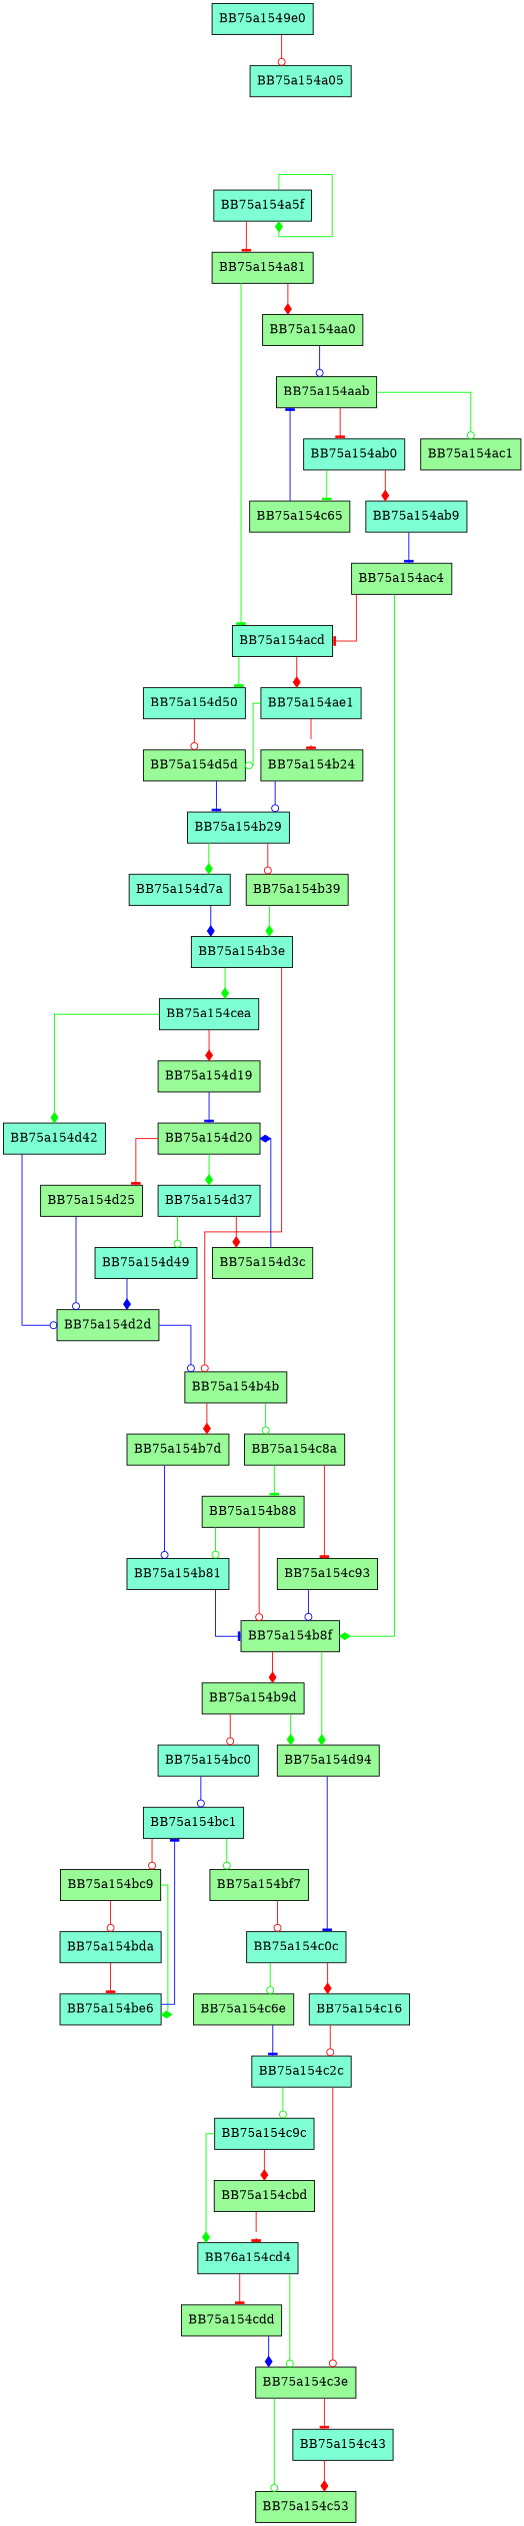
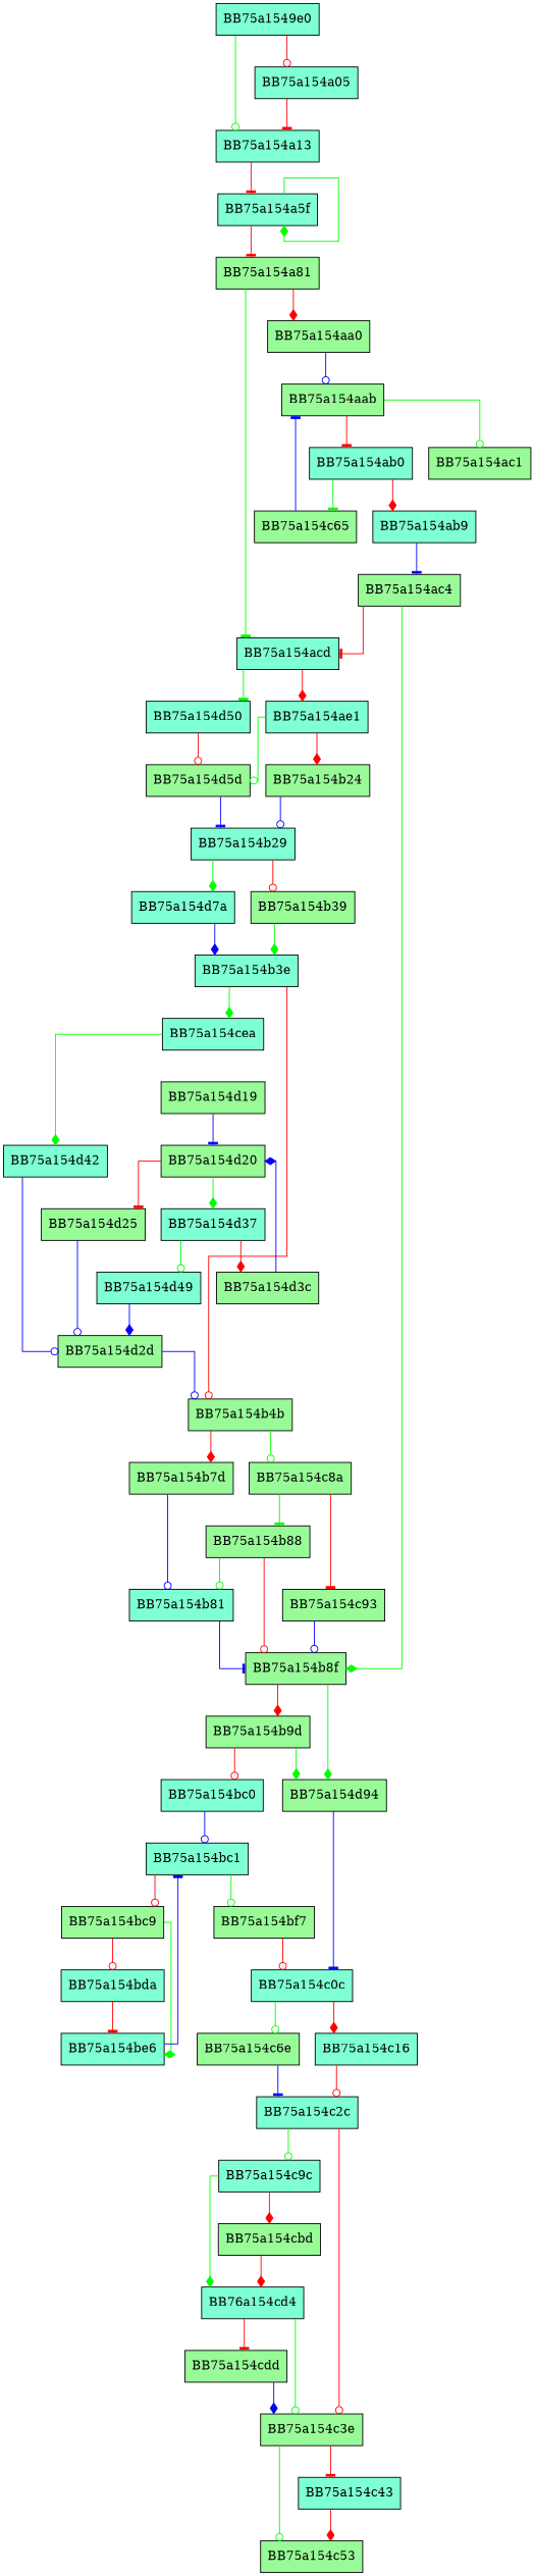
  digraph {
    splines=ortho
    node [fillcolor=palegreen shape=box style=filled]
    edge [arrowhead=odot color=red]
    BB75a1549e0 [fillcolor=aquamarine]
+   BB75a154a13 [fillcolor=aquamarine]
    BB75a154a05 [fillcolor=aquamarine]
    BB75a154a5f [fillcolor=aquamarine]
    BB75a154a81
    BB75a154acd [fillcolor=aquamarine]
    BB75a154aa0
    BB75a154d50 [fillcolor=aquamarine]
    BB75a154ae1 [fillcolor=aquamarine]
    BB75a154aab
    BB75a154d5d
    BB75a154b24
    BB75a154ac1
    BB75a154ab0 [fillcolor=aquamarine]
    BB75a154c65
    BB75a154ab9 [fillcolor=aquamarine]
    BB75a154ac4
    BB75a154b8f
    BB75a154d94
    BB75a154b9d
    BB75a154c0c [fillcolor=aquamarine]
    BB75a154bc0 [fillcolor=aquamarine]
    BB75a154b29 [fillcolor=aquamarine]
    BB75a154d7a [fillcolor=aquamarine]
    BB75a154b39
    BB75a154b3e [fillcolor=aquamarine]
    BB75a154cea [fillcolor=aquamarine]
    BB75a154b4b
    BB75a154d42 [fillcolor=aquamarine]
    BB75a154d19
    BB75a154c8a
    BB75a154b7d
    BB75a154d2d
    BB75a154d20
    BB75a154b88
    BB75a154c93
    BB75a154b81 [fillcolor=aquamarine]
    BB75a154c6e
    BB75a154c16 [fillcolor=aquamarine]
    n40 [fillcolor=aquamarine label=BB75a154bc1]
    BB75a154bf7
    BB75a154bc9
    BB75a154be6 [fillcolor=aquamarine]
    BB75a154bda [fillcolor=aquamarine]
    BB75a154c2c [fillcolor=aquamarine]
    BB75a154c9c [fillcolor=aquamarine]
    BB75a154c3e
    n48 [fillcolor=aquamarine label=BB76a154cd4]
    BB75a154cbd
    BB75a154c53
    BB75a154c43 [fillcolor=aquamarine]
    BB75a154cdd
    BB75a154d37 [fillcolor=aquamarine]
    BB75a154d25
    BB75a154d49 [fillcolor=aquamarine]
    BB75a154d3c
+   BB75a1549e0 -> BB75a154a13 [color=green]
    BB75a1549e0 -> BB75a154a05
+   BB75a154a13 -> BB75a154a5f [arrowhead=tee]
+   BB75a154a05 -> BB75a154a13 [arrowhead=tee]
    BB75a154a5f -> BB75a154a5f [arrowhead=diamond color=green]
    BB75a154a5f -> BB75a154a81 [arrowhead=tee]
    BB75a154a81 -> BB75a154acd [arrowhead=tee color=green]
    BB75a154a81 -> BB75a154aa0 [arrowhead=diamond]
    BB75a154acd -> BB75a154d50 [arrowhead=tee color=green]
    BB75a154acd -> BB75a154ae1 [arrowhead=diamond]
    BB75a154aa0 -> BB75a154aab [color=blue]
    BB75a154d50 -> BB75a154d5d
    BB75a154ae1 -> BB75a154d5d [color=green]
-   BB75a154ae1 -> BB75a154b24 [arrowhead=tee]
+   BB75a154ae1 -> BB75a154b24 [arrowhead=diamond]
    BB75a154aab -> BB75a154ac1 [color=green]
    BB75a154aab -> BB75a154ab0 [arrowhead=tee]
    BB75a154d5d -> BB75a154b29 [arrowhead=tee color=blue]
    BB75a154b24 -> BB75a154b29 [color=blue]
    BB75a154ab0 -> BB75a154c65 [arrowhead=tee color=green]
    BB75a154ab0 -> BB75a154ab9 [arrowhead=diamond]
    BB75a154c65 -> BB75a154aab [arrowhead=tee color=blue]
    BB75a154ab9 -> BB75a154ac4 [arrowhead=tee color=blue]
    BB75a154ac4 -> BB75a154acd [arrowhead=tee]
    BB75a154ac4 -> BB75a154b8f [arrowhead=diamond color=green]
    BB75a154b8f -> BB75a154d94 [arrowhead=diamond color=green]
    BB75a154b8f -> BB75a154b9d [arrowhead=diamond]
    BB75a154d94 -> BB75a154c0c [arrowhead=tee color=blue]
    BB75a154b9d -> BB75a154d94 [arrowhead=diamond color=green]
    BB75a154b9d -> BB75a154bc0
    BB75a154c0c -> BB75a154c6e [color=green]
    BB75a154c0c -> BB75a154c16 [arrowhead=diamond]
    BB75a154bc0 -> n40 [color=blue]
    BB75a154b29 -> BB75a154d7a [arrowhead=diamond color=green]
    BB75a154b29 -> BB75a154b39
    BB75a154d7a -> BB75a154b3e [arrowhead=diamond color=blue]
    BB75a154b39 -> BB75a154b3e [arrowhead=diamond color=green]
    BB75a154b3e -> BB75a154cea [arrowhead=diamond color=green]
    BB75a154b3e -> BB75a154b4b
    BB75a154cea -> BB75a154d42 [arrowhead=diamond color=green]
-   BB75a154cea -> BB75a154d19 [arrowhead=diamond]
    BB75a154b4b -> BB75a154c8a [color=green]
    BB75a154b4b -> BB75a154b7d [arrowhead=diamond]
    BB75a154d42 -> BB75a154d2d [color=blue]
    BB75a154d19 -> BB75a154d20 [arrowhead=tee color=blue]
    BB75a154c8a -> BB75a154b88 [arrowhead=tee color=green]
    BB75a154c8a -> BB75a154c93 [arrowhead=tee]
    BB75a154b7d -> BB75a154b81 [color=blue]
    BB75a154d2d -> BB75a154b4b [color=blue]
    BB75a154d20 -> BB75a154d37 [arrowhead=diamond color=green]
    BB75a154d20 -> BB75a154d25 [arrowhead=tee]
    BB75a154b88 -> BB75a154b8f
    BB75a154b88 -> BB75a154b81 [color=green]
    BB75a154c93 -> BB75a154b8f [color=blue]
    BB75a154b81 -> BB75a154b8f [arrowhead=tee color=blue]
    BB75a154c6e -> BB75a154c2c [arrowhead=tee color=blue]
    BB75a154c16 -> BB75a154c2c
    n40 -> BB75a154bf7 [color=green]
    n40 -> BB75a154bc9
    BB75a154bf7 -> BB75a154c0c
    BB75a154bc9 -> BB75a154be6 [arrowhead=diamond color=green]
    BB75a154bc9 -> BB75a154bda
    BB75a154be6 -> n40 [arrowhead=tee color=blue]
    BB75a154bda -> BB75a154be6 [arrowhead=tee]
    BB75a154c2c -> BB75a154c9c [color=green]
    BB75a154c2c -> BB75a154c3e
    BB75a154c9c -> n48 [arrowhead=diamond color=green]
    BB75a154c9c -> BB75a154cbd [arrowhead=diamond]
    BB75a154c3e -> BB75a154c53 [color=green]
    BB75a154c3e -> BB75a154c43 [arrowhead=tee]
    n48 -> BB75a154c3e [color=green]
    n48 -> BB75a154cdd [arrowhead=tee]
-   BB75a154cbd -> n48 [arrowhead=tee]
+   BB75a154cbd -> n48 [arrowhead=diamond]
    BB75a154c43 -> BB75a154c53 [arrowhead=diamond]
    BB75a154cdd -> BB75a154c3e [arrowhead=diamond color=blue]
    BB75a154d37 -> BB75a154d49 [color=green]
    BB75a154d37 -> BB75a154d3c [arrowhead=diamond]
    BB75a154d25 -> BB75a154d2d [color=blue]
    BB75a154d49 -> BB75a154d2d [arrowhead=diamond color=blue]
    BB75a154d3c -> BB75a154d20 [arrowhead=diamond color=blue]
  }
